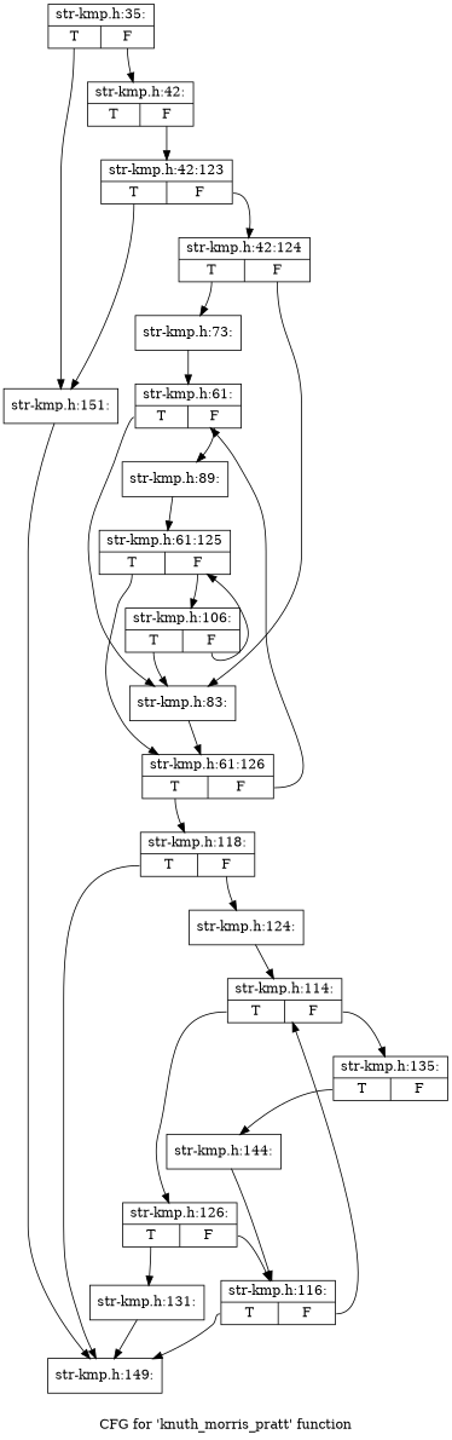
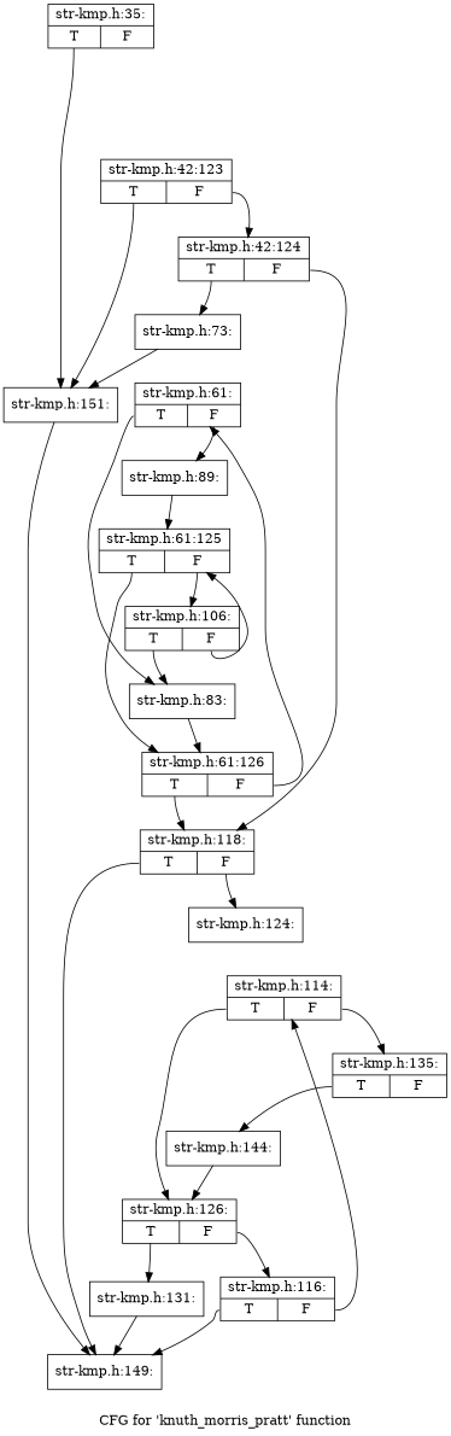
  digraph {
    label="CFG for 'knuth_morris_pratt' function"
    node [shape=record]
    edge [tailport=s0]
    n1 [label="{str-kmp.h:35:|{<s0>T|<s1>F}}"]
    n2 [label="{str-kmp.h:151:}"]
-   n3 [label="{str-kmp.h:42:|{<s0>T|<s1>F}}"]
    n4 [label="{str-kmp.h:149:}"]
    n5 [label="{str-kmp.h:42:123|{<s0>T|<s1>F}}"]
    n6 [label="{str-kmp.h:42:124|{<s0>T|<s1>F}}"]
    n7 [label="{str-kmp.h:73:}"]
    n8 [label="{str-kmp.h:118:|{<s0>T|<s1>F}}"]
    n9 [label="{str-kmp.h:61:|{<s0>T|<s1>F}}"]
    n10 [label="{str-kmp.h:124:}"]
    n11 [label="{str-kmp.h:83:}"]
    n12 [label="{str-kmp.h:89:}"]
    n13 [label="{str-kmp.h:114:|{<s0>T|<s1>F}}"]
    n14 [label="{str-kmp.h:61:126|{<s0>T|<s1>F}}"]
    n15 [label="{str-kmp.h:61:125|{<s0>T|<s1>F}}"]
    n16 [label="{str-kmp.h:106:|{<s0>T|<s1>F}}"]
    n17 [label="{str-kmp.h:126:|{<s0>T|<s1>F}}"]
    n18 [label="{str-kmp.h:135:|{<s0>T|<s1>F}}"]
    n19 [label="{str-kmp.h:131:}"]
    n20 [label="{str-kmp.h:116:|{<s0>T|<s1>F}}"]
    n21 [label="{str-kmp.h:144:}"]
    n1 -> n2
-   n1 -> n3 [tailport=s1]
    n2 -> n4
-   n3 -> n5 [tailport=s1]
    n5 -> n2
    n5 -> n6 [tailport=s1]
    n6 -> n7
-   n6 -> n11 [tailport=s1]
-   n7 -> n9
+   n6 -> n8 [tailport=s1]
+   n7 -> n2
    n8 -> n4
    n8 -> n10 [tailport=s1]
    n9 -> n11
    n9 -> n12 [tailport=s1]
-   n10 -> n13
    n11 -> n14
    n12 -> n15
    n13 -> n17
    n13 -> n18 [tailport=s1]
    n14 -> n8
    n14 -> n9 [tailport=s1]
    n15 -> n14
    n15 -> n16 [tailport=s1]
    n16 -> n11
    n16 -> n15 [tailport=s1]
    n17 -> n19
    n17 -> n20 [tailport=s1]
    n18 -> n21
    n19 -> n4
    n20 -> n4
    n20 -> n13 [tailport=s1]
-   n21 -> n20
+   n21 -> n17
  }
